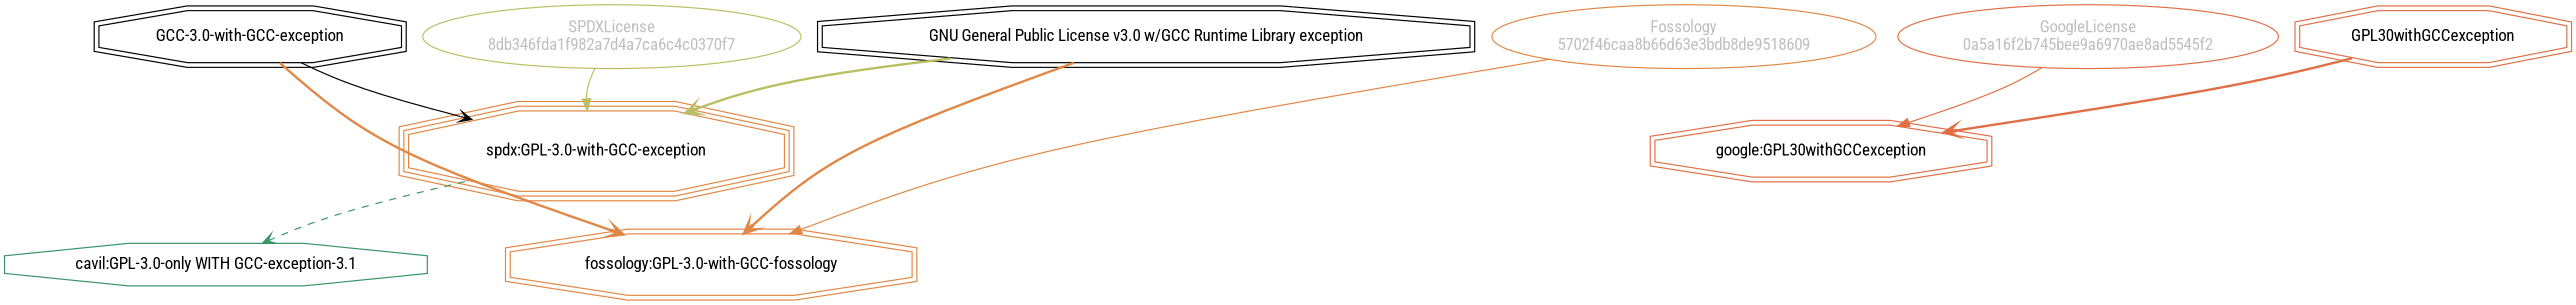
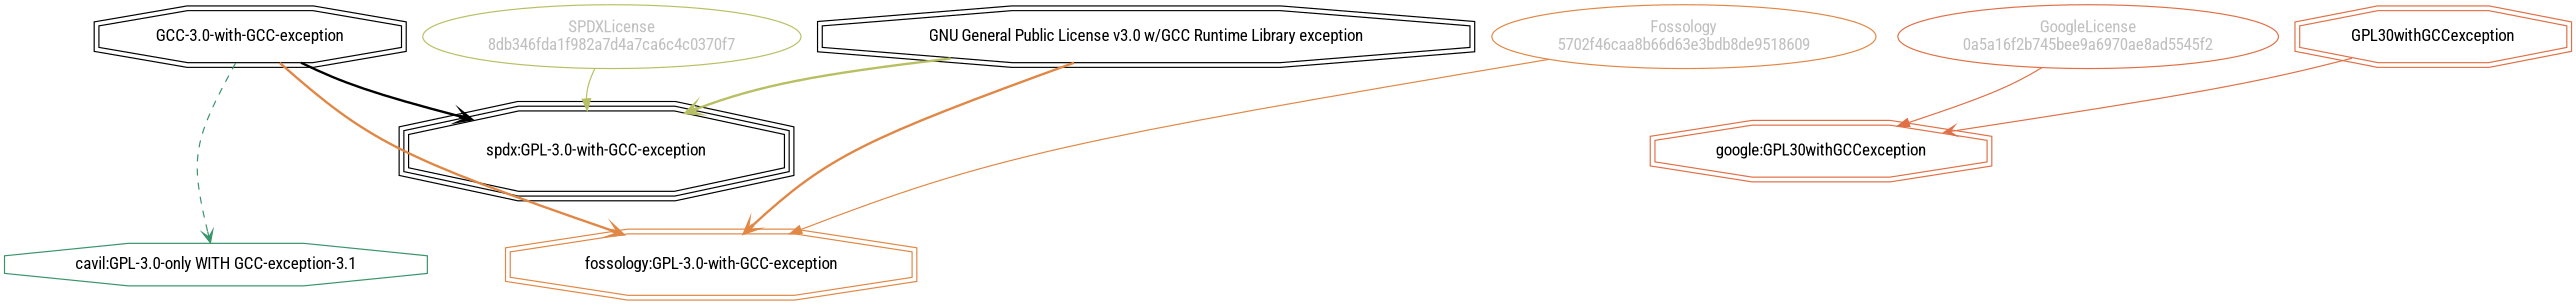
  strict digraph {
    fontname="Roboto Condensed"
    splines=curved
    node [fontname="Roboto Condensed" shape=doubleoctagon]
    edge [color="#e18745" fontname="Roboto Condensed" weight=0.7 arrowhead=vee style=bold]
    n1 [color="#b8bf62" fillcolor="beige;1" fontcolor=gray label="SPDXLicense\n8db346fda1f982a7d4a7ca6c4c0370f7" shape=ellipse]
-   n2 [label="spdx:GPL-3.0-with-GCC-exception" shape=tripleoctagon color="#e18745"]
+   n2 [label="spdx:GPL-3.0-with-GCC-exception" shape=tripleoctagon]
    n3 [color="#e06f45" label="google:GPL30withGCCexception"]
    n4 [label="GCC-3.0-with-GCC-exception"]
-   n5 [color="#e18745" label="fossology:GPL-3.0-with-GCC-fossology"]
+   n5 [color="#e18745" label="fossology:GPL-3.0-with-GCC-exception"]
    n6 [color="#379469" label="cavil:GPL-3.0-only WITH GCC-exception-3.1" shape=octagon]
    n7 [label="GNU General Public License v3.0 w/GCC Runtime Library exception"]
    n8 [color="#e06f45" fillcolor="beige;1" fontcolor=gray label="GoogleLicense\n0a5a16f2b745bee9a6970ae8ad5545f2" shape=ellipse]
    n9 [color="#e06f45" label=GPL30withGCCexception]
    n10 [color="#e18745" fillcolor="beige;1" fontcolor=gray label="Fossology\n5702f46caa8b66d63e3bdb8de9518609" shape=ellipse]
    n1 -> n2 [color="#b8bf62" weight=0.5 arrowhead="" style=""]
-   n4 -> n2 [style=solid color=""]
+   n4 -> n2 [color=""]
    n4 -> n5
-   n2 -> n6 [color="#379469" style=dashed weight=0.5]
+   n4 -> n6 [color="#379469" style=dashed weight=0.5]
    n7 -> n2 [color="#b8bf62"]
    n7 -> n5
    n8 -> n3 [color="#e06f45" weight=0.5 arrowhead="" style=""]
-   n9 -> n3 [color="#e06f45"]
+   n9 -> n3 [color="#e06f45" style=solid]
    n10 -> n5 [weight=0.5 arrowhead="" style=""]
  }
